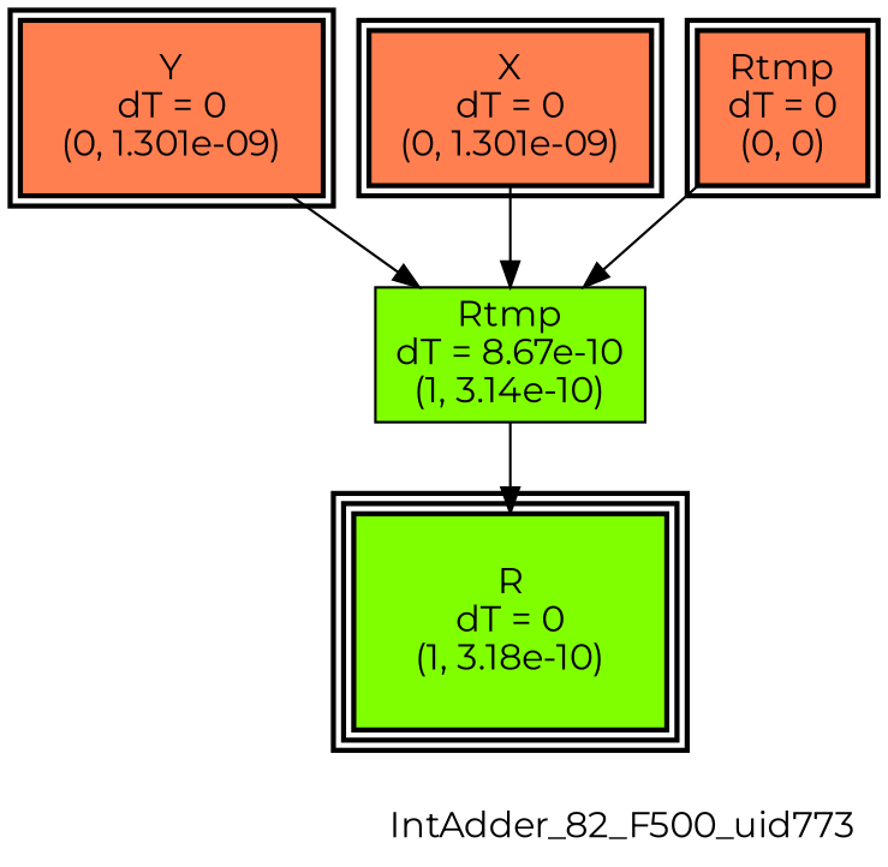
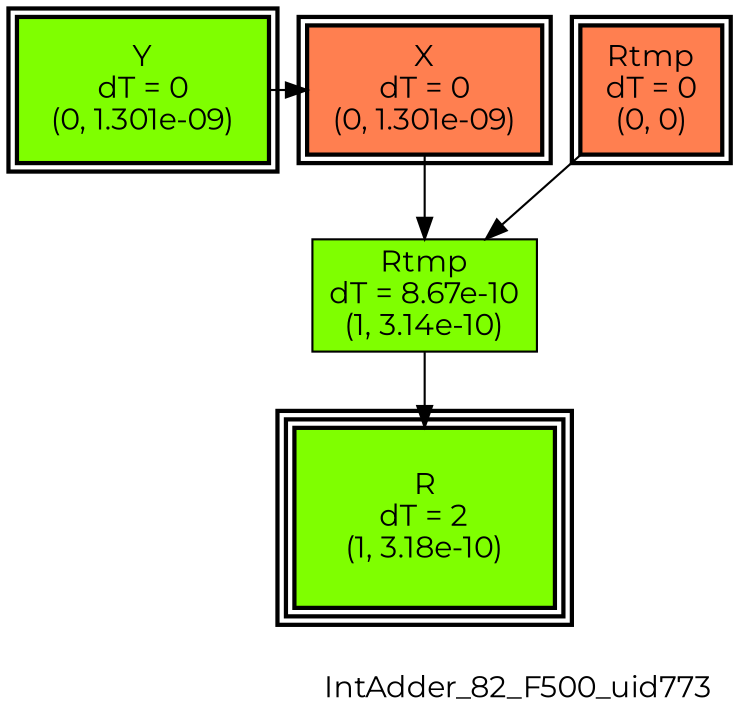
  digraph {
    fontname=Montserrat
    label=IntAdder_82_F500_uid773
    labeljust=right
    labelloc=bottom
    nodesep=0.25
    ranksep=0.5
    node [color=black fillcolor=coral fontname=Montserrat peripheries=2 shape=box style="bold, filled"]
    edge [arrowhead=normal arrowsize=1.0 arrowtail=normal color=black dir=forward fontname=Montserrat]
    n1 [label="X\ndT = 0\n(0, 1.301e-09)"]
-   n2 [label="Y\ndT = 0\n(0, 1.301e-09)"]
+   n2 [fillcolor=chartreuse label="Y\ndT = 0\n(0, 1.301e-09)"]
    n3 [label="Rtmp\ndT = 0\n(0, 0)"]
-   n4 [fillcolor=chartreuse label="R\ndT = 0\n(1, 3.18e-10)" peripheries=3]
+   n4 [fillcolor=chartreuse label="R\ndT = 2\n(1, 3.18e-10)" peripheries=3]
    n5 [fillcolor=chartreuse label="Rtmp\ndT = 8.67e-10\n(1, 3.14e-10)" peripheries=1 style=filled]
    subgraph sub_1 {
      rank=same
      n1
      n2
      n3
    }
    subgraph sub_2 {
      rank=same
      n4
    }
    n1 -> n5
-   n2 -> n5
+   n2 -> n1
    n3 -> n5
    n5 -> n4
  }
